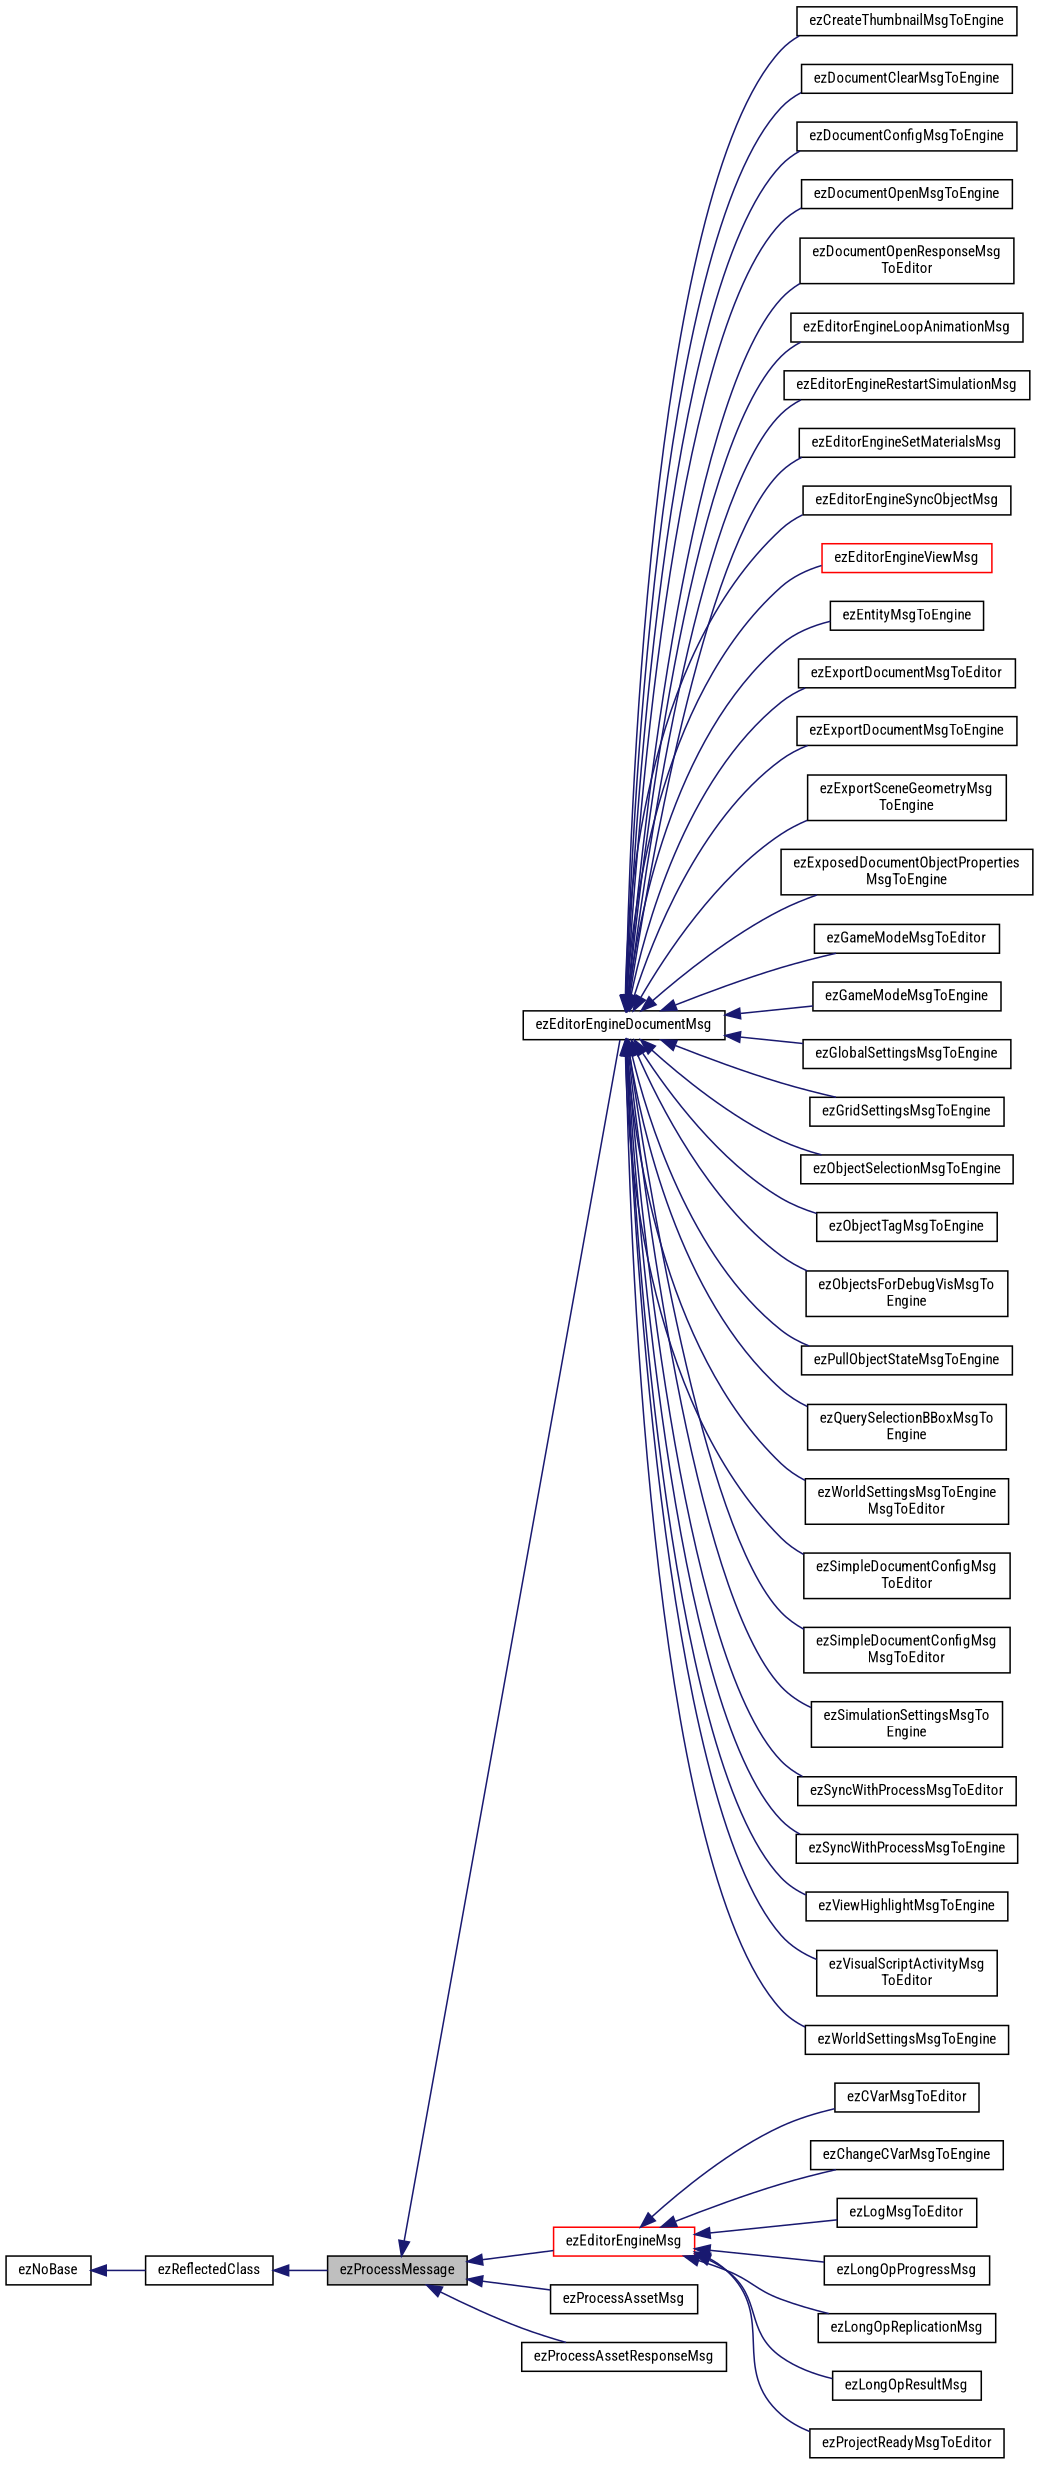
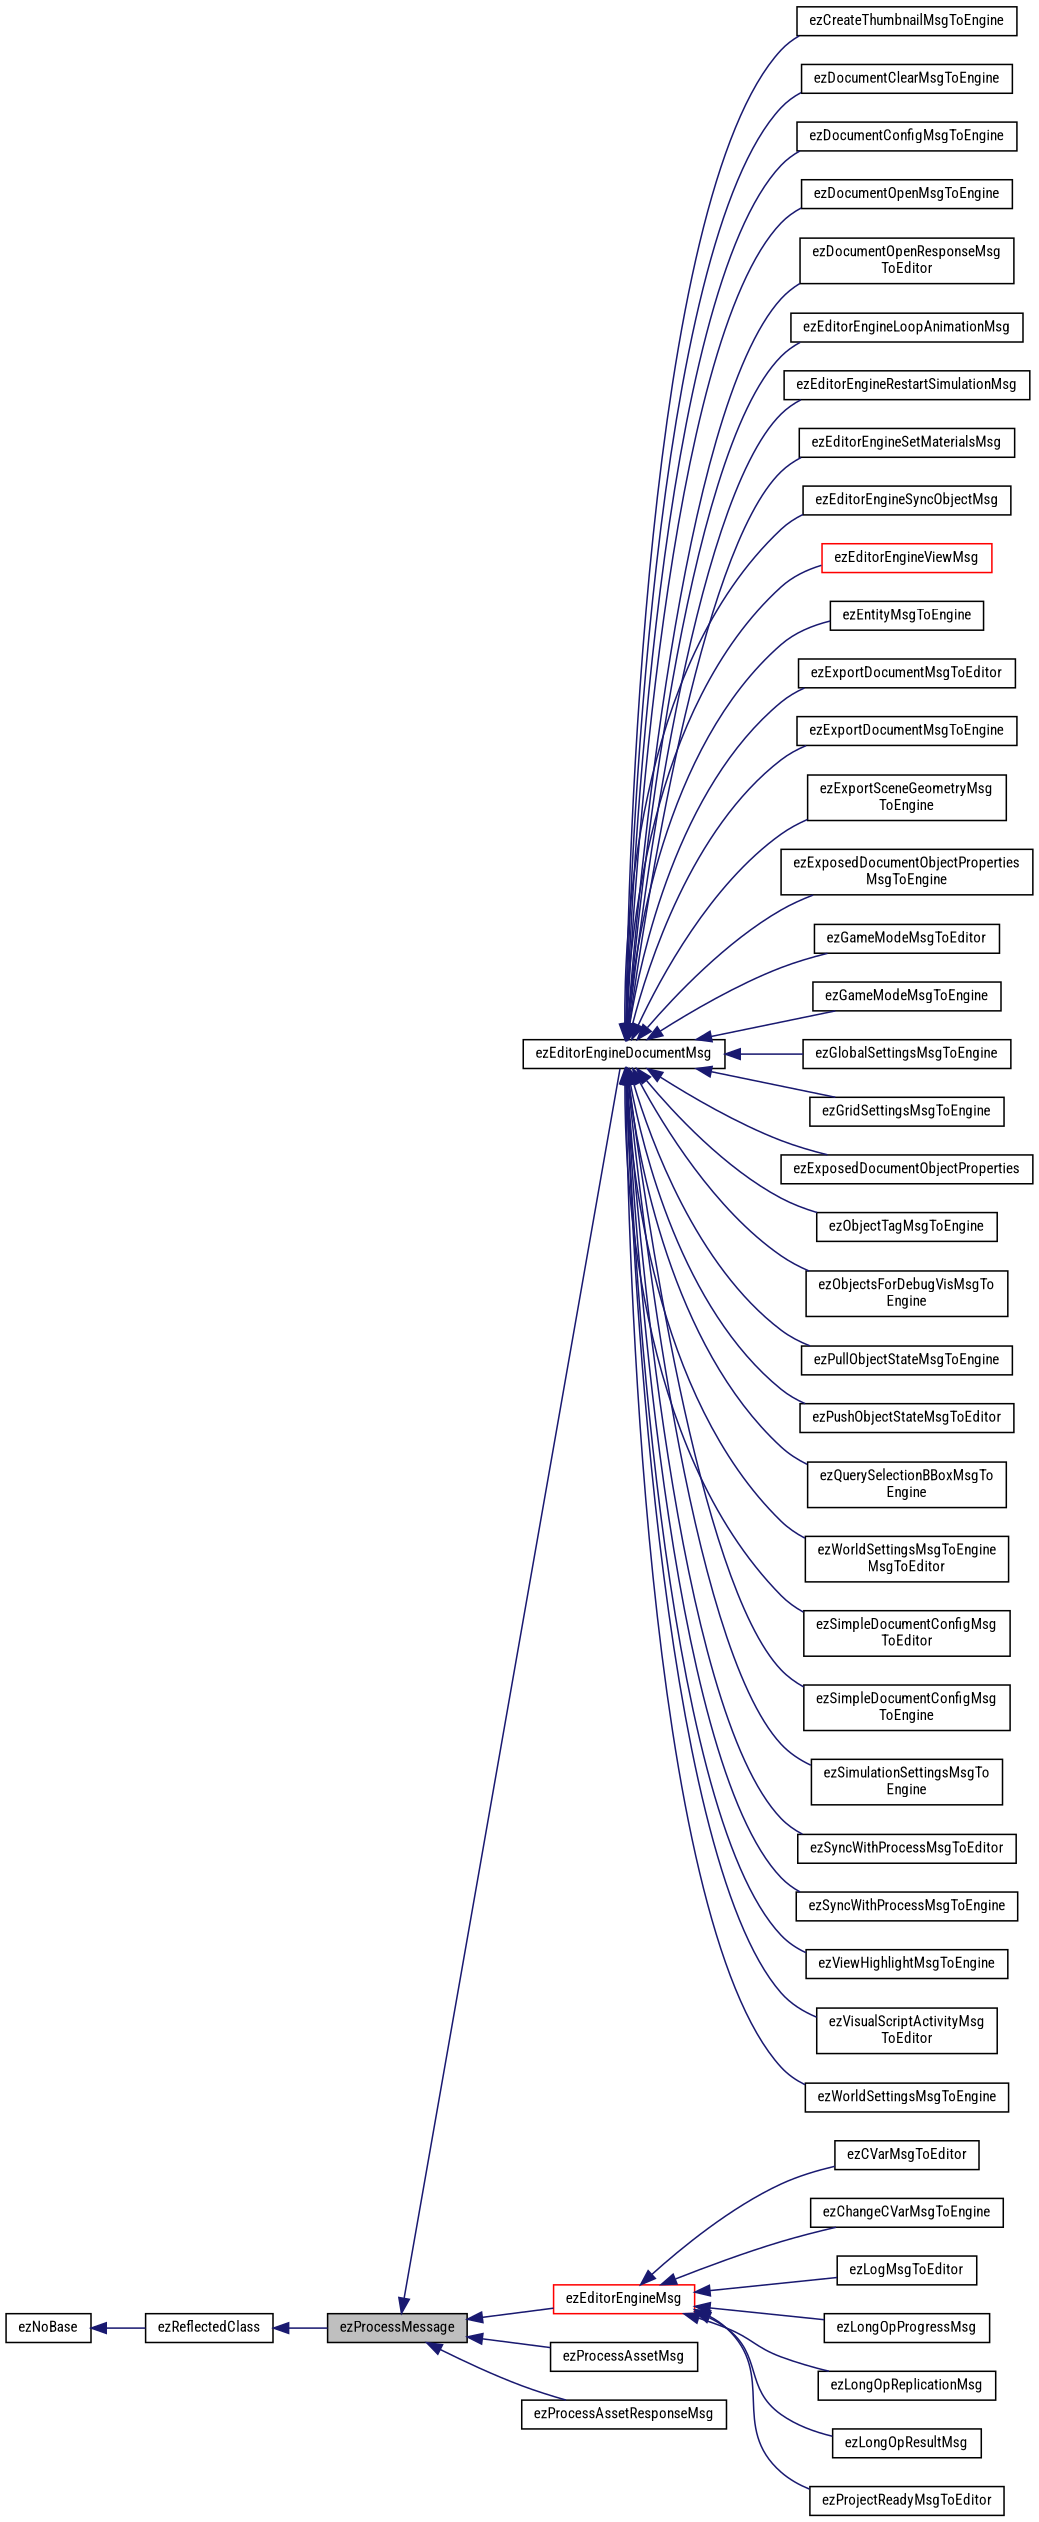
  digraph {
    fontname="Roboto Condensed"
    rankdir=LR
    node [color=black fillcolor=white fontname="Roboto Condensed" fontsize=10 shape=record style=filled]
    edge [color=midnightblue dir=back fontname="Roboto Condensed" fontsize=10 labelfontname=Helvetica labelfontsize=10 style=solid]
    n1 [fillcolor=grey75 fontcolor=black height=0.2 label=ezProcessMessage width=0.4]
    n2 [height=0.2 label=ezEditorEngineDocumentMsg width=0.4]
    n3 [color=red height=0.2 label=ezEditorEngineMsg width=0.4]
    n4 [height=0.2 label=ezProcessAssetMsg width=0.4]
    n5 [height=0.2 label=ezProcessAssetResponseMsg width=0.4]
    n6 [height=0.2 label=ezCreateThumbnailMsgToEngine width=0.4]
    n7 [height=0.2 label=ezDocumentClearMsgToEngine width=0.4]
    n8 [height=0.2 label=ezDocumentConfigMsgToEngine width=0.4]
    n9 [height=0.2 label=ezDocumentOpenMsgToEngine width=0.4]
    n10 [height=0.2 label="ezDocumentOpenResponseMsg\lToEditor" width=0.4]
    n11 [height=0.2 label=ezEditorEngineLoopAnimationMsg width=0.4]
    n12 [height=0.2 label=ezEditorEngineRestartSimulationMsg width=0.4]
    n13 [height=0.2 label=ezEditorEngineSetMaterialsMsg width=0.4]
    n14 [height=0.2 label=ezEditorEngineSyncObjectMsg width=0.4]
    n15 [color=red height=0.2 label=ezEditorEngineViewMsg width=0.4]
    n16 [height=0.2 label=ezEntityMsgToEngine width=0.4]
    n17 [height=0.2 label=ezExportDocumentMsgToEditor width=0.4]
    n18 [height=0.2 label=ezExportDocumentMsgToEngine width=0.4]
    n19 [height=0.2 label="ezExportSceneGeometryMsg\lToEngine" width=0.4]
    n20 [height=0.2 label="ezExposedDocumentObjectProperties\lMsgToEngine" width=0.4]
    n21 [height=0.2 label=ezGameModeMsgToEditor width=0.4]
    n22 [height=0.2 label=ezGameModeMsgToEngine width=0.4]
    n23 [height=0.2 label=ezGlobalSettingsMsgToEngine width=0.4]
    n24 [height=0.2 label=ezGridSettingsMsgToEngine width=0.4]
-   n25 [height=0.2 label=ezObjectSelectionMsgToEngine width=0.4]
+   n25 [height=0.2 label=ezExposedDocumentObjectProperties width=0.4]
    n26 [height=0.2 label=ezObjectTagMsgToEngine width=0.4]
    n27 [height=0.2 label="ezObjectsForDebugVisMsgTo\lEngine" width=0.4]
    n28 [height=0.2 label=ezPullObjectStateMsgToEngine width=0.4]
+   n29 [height=0.2 label=ezPushObjectStateMsgToEditor width=0.4]
    n30 [height=0.2 label="ezQuerySelectionBBoxMsgTo\lEngine" width=0.4]
    n31 [height=0.2 label="ezWorldSettingsMsgToEngine\lMsgToEditor" width=0.4]
    n32 [height=0.2 label="ezSimpleDocumentConfigMsg\lToEditor" width=0.4]
-   n33 [height=0.2 label="ezSimpleDocumentConfigMsg\lMsgToEditor" width=0.4]
+   n33 [height=0.2 label="ezSimpleDocumentConfigMsg\lToEngine" width=0.4]
    n34 [height=0.2 label="ezSimulationSettingsMsgTo\lEngine" width=0.4]
    n35 [height=0.2 label=ezSyncWithProcessMsgToEditor width=0.4]
    n36 [height=0.2 label=ezSyncWithProcessMsgToEngine width=0.4]
    n37 [height=0.2 label=ezViewHighlightMsgToEngine width=0.4]
    n38 [height=0.2 label="ezVisualScriptActivityMsg\lToEditor" width=0.4]
    n39 [height=0.2 label=ezWorldSettingsMsgToEngine width=0.4]
    n40 [height=0.2 label=ezCVarMsgToEditor width=0.4]
    n41 [height=0.2 label=ezChangeCVarMsgToEngine width=0.4]
    n42 [height=0.2 label=ezLogMsgToEditor width=0.4]
    n43 [height=0.2 label=ezLongOpProgressMsg width=0.4]
    n44 [height=0.2 label=ezLongOpReplicationMsg width=0.4]
    n45 [height=0.2 label=ezLongOpResultMsg width=0.4]
    n46 [height=0.2 label=ezProjectReadyMsgToEditor width=0.4]
    n47 [height=0.2 label=ezReflectedClass width=0.4]
    n48 [height=0.2 label=ezNoBase width=0.4]
    n1 -> n2
    n1 -> n3
    n1 -> n4
    n1 -> n5
    n2 -> n6
    n2 -> n7
    n2 -> n8
    n2 -> n9
    n2 -> n10
    n2 -> n11
    n2 -> n12
    n2 -> n13
    n2 -> n14
    n2 -> n15
    n2 -> n16
    n2 -> n17
    n2 -> n18
    n2 -> n19
    n2 -> n20
    n2 -> n21
    n2 -> n22
    n2 -> n23
    n2 -> n24
    n2 -> n25
    n2 -> n26
    n2 -> n27
    n2 -> n28
+   n2 -> n29
    n2 -> n30
    n2 -> n31
    n2 -> n32
    n2 -> n33
    n2 -> n34
    n2 -> n35
    n2 -> n36
    n2 -> n37
    n2 -> n38
    n2 -> n39
    n3 -> n40
    n3 -> n41
    n3 -> n42
    n3 -> n43
    n3 -> n44
    n3 -> n45
    n3 -> n46
    n47 -> n1
    n48 -> n47
  }
